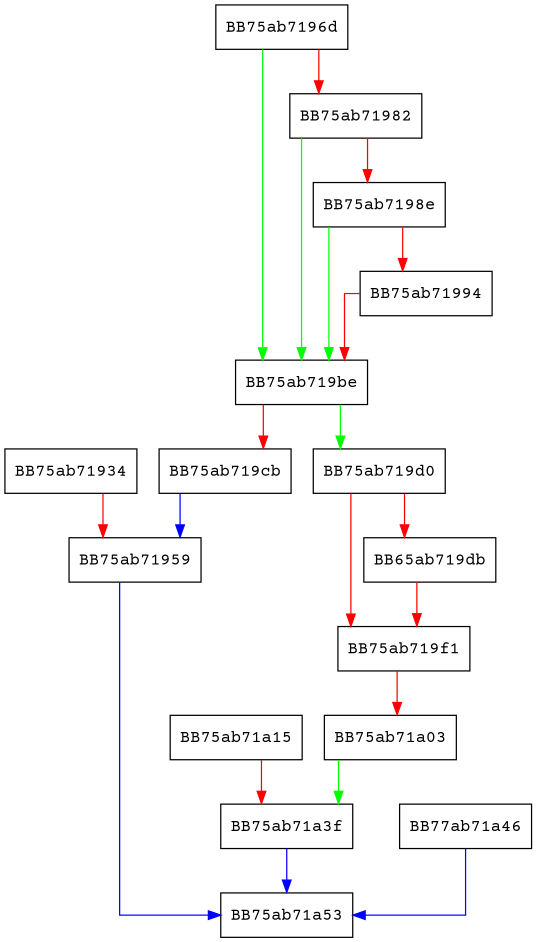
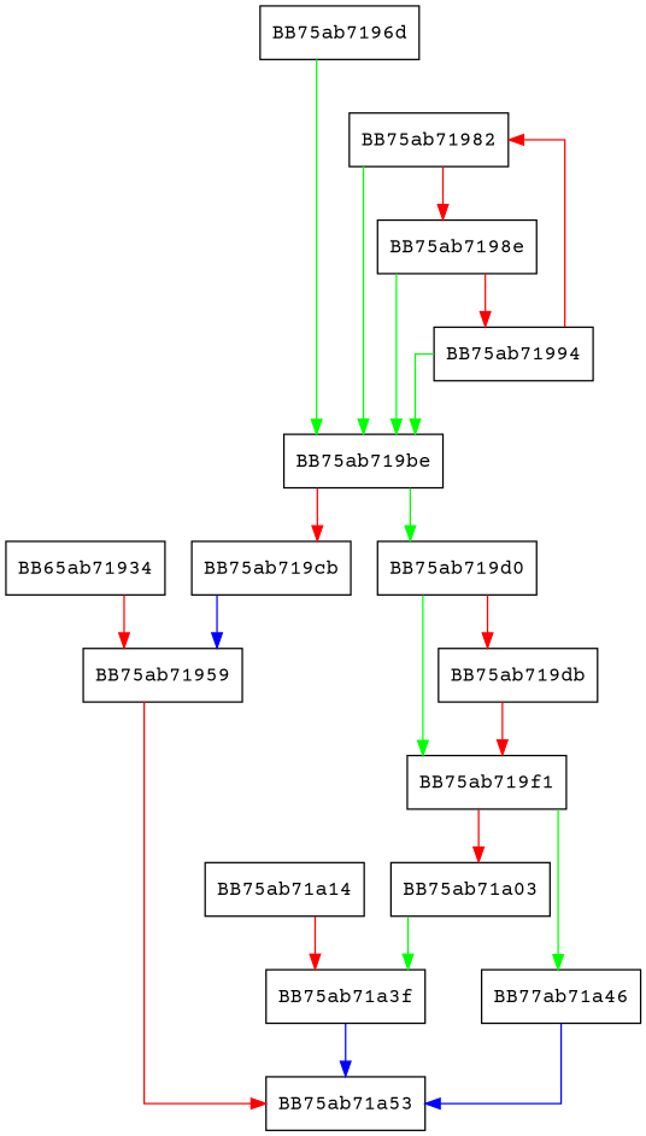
  digraph {
    fontname="Courier Prime"
    splines=ortho
    node [fontname="Courier Prime" shape=box]
    edge [color=red fontname="Courier Prime"]
-   BB75ab71934
+   BB75ab71934 [label=BB65ab71934]
    BB75ab71959
    BB75ab7196d
    BB75ab719be
    BB75ab71982
    BB75ab71a53
    BB75ab719d0
    BB75ab719cb
    BB75ab7198e
    BB75ab719f1
-   BB75ab719db [label=BB65ab719db]
+   BB75ab719db
    BB75ab71994
    n13 [label=BB77ab71a46]
    BB75ab71a03
    BB75ab71a3f
-   BB75ab71a15
+   BB75ab71a15 [label=BB75ab71a14]
    BB75ab71934 -> BB75ab71959
-   BB75ab71959 -> BB75ab71a53 [color=blue]
+   BB75ab71959 -> BB75ab71a53
    BB75ab7196d -> BB75ab719be [color=green]
-   BB75ab7196d -> BB75ab71982
+   BB75ab71994 -> BB75ab71982
    BB75ab719be -> BB75ab719d0 [color=green]
    BB75ab719be -> BB75ab719cb
    BB75ab71982 -> BB75ab719be [color=green]
    BB75ab71982 -> BB75ab7198e
-   BB75ab719d0 -> BB75ab719f1
+   BB75ab719d0 -> BB75ab719f1 [color=green]
    BB75ab719d0 -> BB75ab719db
    BB75ab719cb -> BB75ab71959 [color=blue]
    BB75ab7198e -> BB75ab719be [color=green]
    BB75ab7198e -> BB75ab71994
+   BB75ab719f1 -> n13 [color=green]
    BB75ab719f1 -> BB75ab71a03
    BB75ab719db -> BB75ab719f1
-   BB75ab71994 -> BB75ab719be
+   BB75ab71994 -> BB75ab719be [color=green]
    n13 -> BB75ab71a53 [color=blue]
    BB75ab71a03 -> BB75ab71a3f [color=green]
    BB75ab71a3f -> BB75ab71a53 [color=blue]
    BB75ab71a15 -> BB75ab71a3f
  }
